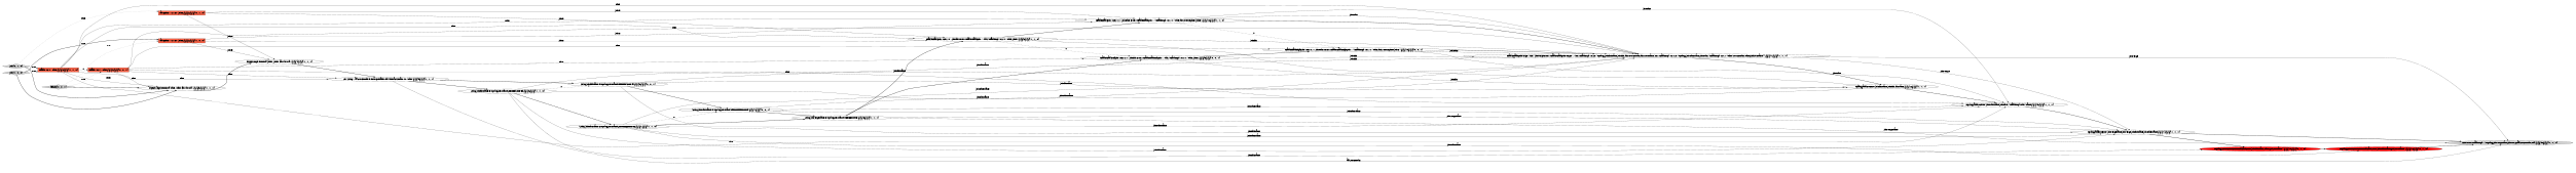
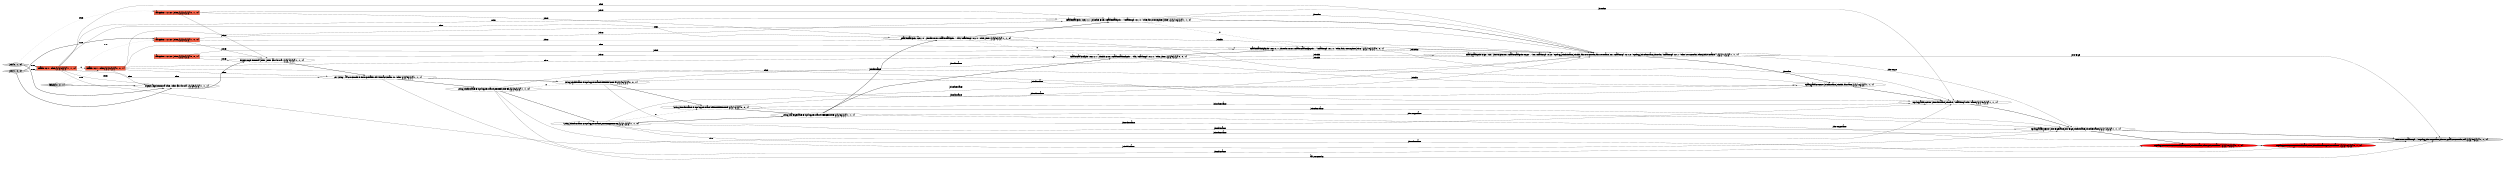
  digraph {
    rankdir=LR
    node [fillcolor=white shape=ellipse style=filled]
    edge [style=solid]
    n1 [label="Objects.requireNonNull(other,\"other can't be null\")@@@3@@@['1', '1', '1']"]
    n2 [label="Objects.requireNonNull(joiner,\"joiner can't be null\")@@@4@@@['1', '1', '1']"]
    n3 [label="Set<String> allSourceNodes = ensureJoinableWith((AbstractStream<K>)other)@@@5@@@['1', '1', '1']"]
    n4 [label="KTableKTableJoin<K,R,V1,V> joinOther = new KTableKTableJoin<>((KTableImpl<K,?,V1>)other,this,reverseJoiner(joiner))@@@10@@@['1', '1', '0']"]
    n5 [label="KTableKTableRightJoin<K,R,V1,V> joinOther = new KTableKTableRightJoin<>((KTableImpl<K,?,V1>)other,this,reverseJoiner(joiner))@@@10@@@['0', '0', '1']"]
    n6 [label="KTableKTableJoinMerger<K,R> joinMerge = new KTableKTableJoinMerger<>(new KTableImpl<K,V,R>(topology,joinThisName,joinThis,this.sourceNodes,this.storeName),new KTableImpl<K,V1,R>(topology,joinOtherName,joinOther,((KTableImpl<K,?,?>)other).sourceNodes,other.getStoreName()))@@@11@@@['1', '1', '1']"]
    n7 [label="topology.addProcessor(joinOtherName,joinOther,((KTableImpl)other).name)@@@13@@@['1', '1', '1']"]
    n8 [label="topology.addProcessor(joinMergeName,joinMerge,joinThisName,joinOtherName)@@@14@@@['1', '1', '1']"]
    n9 [fillcolor=lightgray label="return new KTableImpl<>(topology,joinMergeName,joinMerge,allSourceNodes,null)@@@15@@@['1', '1', '1']"]
    n10 [label="topology.addProcessor(joinThisName,joinThis,this.name)@@@12@@@['1', '1', '1']"]
    n11 [fillcolor=lightgray label="leftJoin['0', '0', '1']" shape=diamond]
    n12 [fillcolor=tomato label="KTable<K,V1> other@@@2@@@['0', '0', '1']" shape=box]
    n13 [fillcolor=tomato label="ValueJoiner<V,V1,R> joiner@@@2@@@['1', '0', '0']" shape=box]
    n14 [label="KTableKTableLeftJoin<K,R,V,V1> joinThis = new KTableKTableLeftJoin<>(this,(KTableImpl<K,?,V1>)other,joiner)@@@9@@@['0', '0', '1']"]
+   n15 [fillcolor=tomato label="ValueJoiner<V,V1,R> joiner@@@2@@@['0', '0', '1']" shape=box]
    n16 [fillcolor=tomato label="KTable<K,V1> other@@@2@@@['1', '1', '0']" shape=box]
    n17 [label="KTableKTableJoin<K,R,V,V1> joinThis = new KTableKTableJoin<>(this,(KTableImpl<K,?,V1>)other,joiner)@@@9@@@['1', '1', '0']"]
    n18 [label="String joinThisName = topology.newName(JOINTHIS_NAME)@@@6@@@['1', '1', '0']"]
    n19 [label="String joinThisName = topology.newName(LEFTTHIS_NAME)@@@6@@@['0', '0', '1']"]
    n20 [fillcolor=red label="topology.connectProcessorAndStateStores(joinThisName,other.getStoreName())@@@15@@@['0', '1', '0']"]
    n21 [fillcolor=red label="topology.connectProcessorAndStateStores(joinOtherName,getStoreName())@@@16@@@['0', '1', '0']"]
    n22 [fillcolor=lightgray label="join['0', '1', '0']" shape=diamond]
    n23 [fillcolor=tomato label="ValueJoiner<V,V1,R> joiner@@@2@@@['0', '1', '0']" shape=box]
    n24 [label="String joinOtherName = topology.newName(LEFTOTHER_NAME)@@@7@@@['0', '0', '1']"]
    n25 [label="String joinMergeName = topology.newName(MERGE_NAME)@@@8@@@['1', '1', '1']"]
    n26 [label="String joinOtherName = topology.newName(JOINOTHER_NAME)@@@7@@@['1', '1', '0']"]
    n27 [fillcolor=lightgray label="join['1', '0', '0']" shape=diamond]
    n1 -> n2 [style=bold]
    n2 -> n3 [style=bold]
    n3 -> n9 [label=allSourceNodes]
    n3 -> n18 [style=bold]
    n3 -> n19 [style=bold]
    n4 -> n5 [label=0 style=dashed]
    n4 -> n6 [label=joinOther]
    n4 -> n6 [style=bold]
    n4 -> n7 [label=joinOther]
    n5 -> n6 [label=joinOther]
    n5 -> n6 [style=bold]
    n5 -> n7 [label=joinOther]
    n6 -> n8 [label=joinMerge]
    n6 -> n9 [label=joinMerge]
    n6 -> n10 [style=bold]
    n7 -> n8 [style=bold]
    n8 -> n9 [style=bold]
    n8 -> n20 [style=bold]
    n10 -> n7 [style=bold]
    n11 -> n1 [style=bold]
    n11 -> n12 [label=true style=dotted]
    n11 -> n13 [label=true style=dotted]
    n12 -> n1 [label=other]
    n12 -> n3 [label=other]
    n12 -> n5 [label=other]
    n12 -> n6 [label=other]
    n12 -> n7 [label=other]
    n12 -> n14 [label=other]
    n13 -> n2 [label=joiner]
    n13 -> n4 [label=joiner]
    n13 -> n17 [label=joiner]
    n14 -> n5 [style=bold]
    n14 -> n6 [label=joinThis]
    n14 -> n10 [label=joinThis]
+   n15 -> n2 [label=joiner]
+   n15 -> n5 [label=joiner]
+   n15 -> n14 [label=joiner]
    n16 -> n1 [label=other]
    n16 -> n3 [label=other]
    n16 -> n4 [label=other]
    n16 -> n6 [label=other]
    n16 -> n7 [label=other]
    n16 -> n12 [label=0 style=dashed]
    n16 -> n17 [label=other]
    n17 -> n4 [style=bold]
    n17 -> n6 [label=joinThis]
    n17 -> n10 [label=joinThis]
    n17 -> n14 [label=0 style=dashed]
    n18 -> n6 [label=joinThisName]
    n18 -> n8 [label=joinThisName]
    n18 -> n10 [label=joinThisName]
    n18 -> n19 [label=0 style=dashed]
    n18 -> n20 [label=joinThisName]
    n18 -> n26 [style=bold]
    n19 -> n6 [label=joinThisName]
    n19 -> n8 [label=joinThisName]
    n19 -> n10 [label=joinThisName]
    n19 -> n24 [style=bold]
    n20 -> n21 [style=bold]
    n21 -> n9 [style=bold]
    n22 -> n1 [style=bold]
    n22 -> n16 [label=true style=dotted]
    n22 -> n23 [label=other style=dotted]
    n23 -> n2 [label=joiner]
    n23 -> n4 [label=joiner]
    n23 -> n17 [label=joiner]
    n24 -> n6 [label=joinOtherName]
    n24 -> n7 [label=joinOtherName]
    n24 -> n8 [label=joinOtherName]
    n24 -> n25 [style=bold]
    n25 -> n8 [label=joinMergeName]
    n25 -> n9 [label=joinMergeName]
    n25 -> n14 [style=bold]
    n25 -> n17 [style=bold]
    n26 -> n6 [label=joinOtherName]
    n26 -> n7 [label=joinOtherName]
    n26 -> n8 [label=joinOtherName]
    n26 -> n21 [label=joinOtherName]
    n26 -> n24 [label=0 style=dashed]
    n26 -> n25 [style=bold]
    n27 -> n1 [style=bold]
    n27 -> n13 [label=true style=bold]
    n27 -> n16 [label=true style=dotted]
  }
